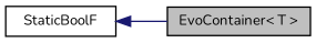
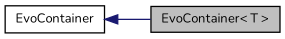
  digraph {
    rankdir=LR
    fontname=Nunito
    node [color=black fontname=Nunito fontsize=10 shape=record style=filled]
    n1 [fillcolor=grey75 fontcolor=black height=0.2 label="EvoContainer\< T \>" width=0.4]
-   n2 [fillcolor=white height=0.2 label=StaticBoolF width=0.4]
+   n2 [fillcolor=white height=0.2 label=EvoContainer width=0.4]
    n2 -> n1 [color=midnightblue dir=back fontname=Nunito fontsize=10 labelfontname=Helvetica labelfontsize=10 style=solid]
  }
